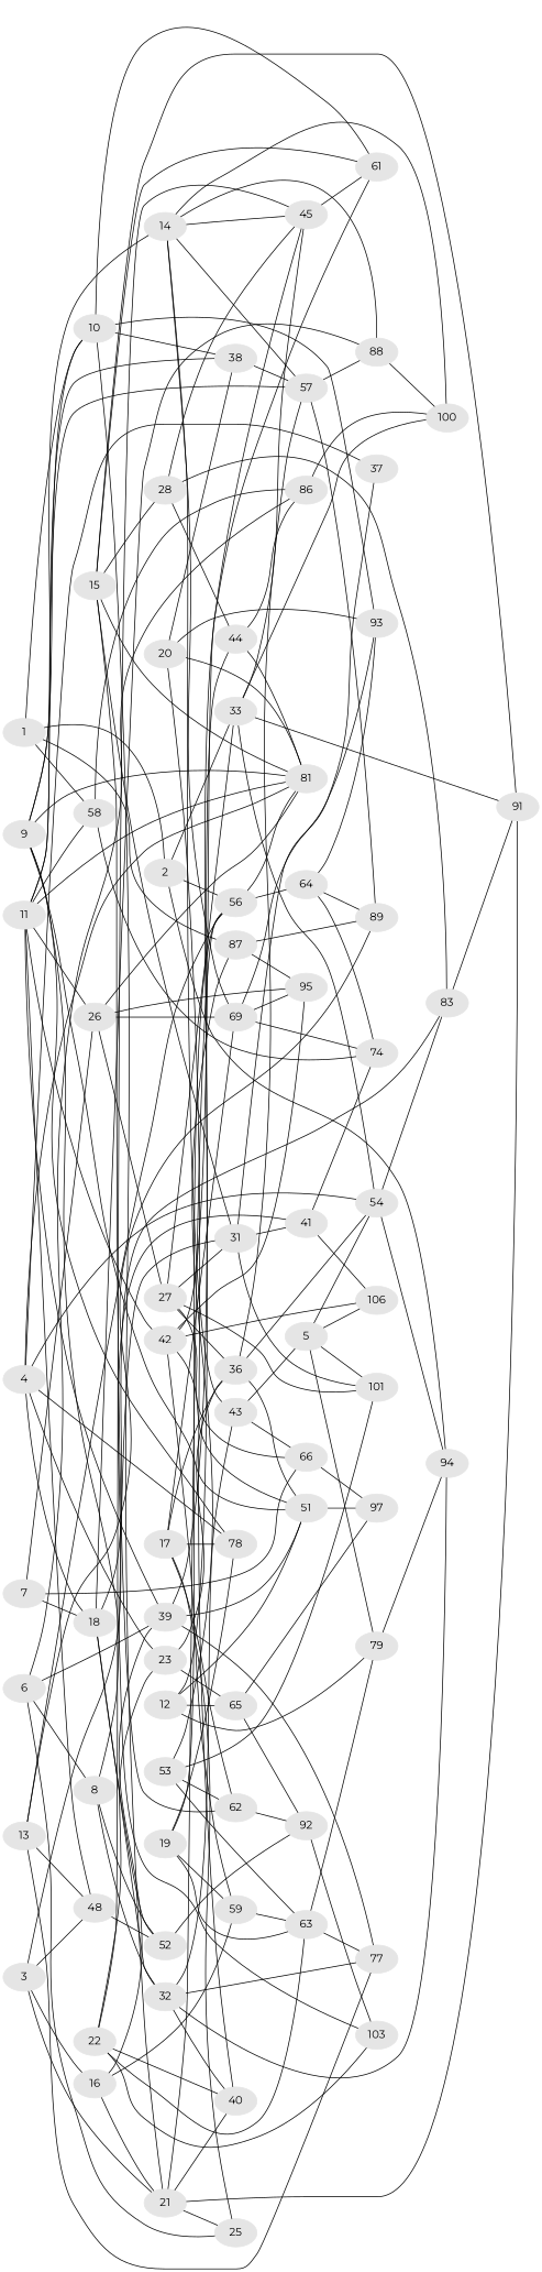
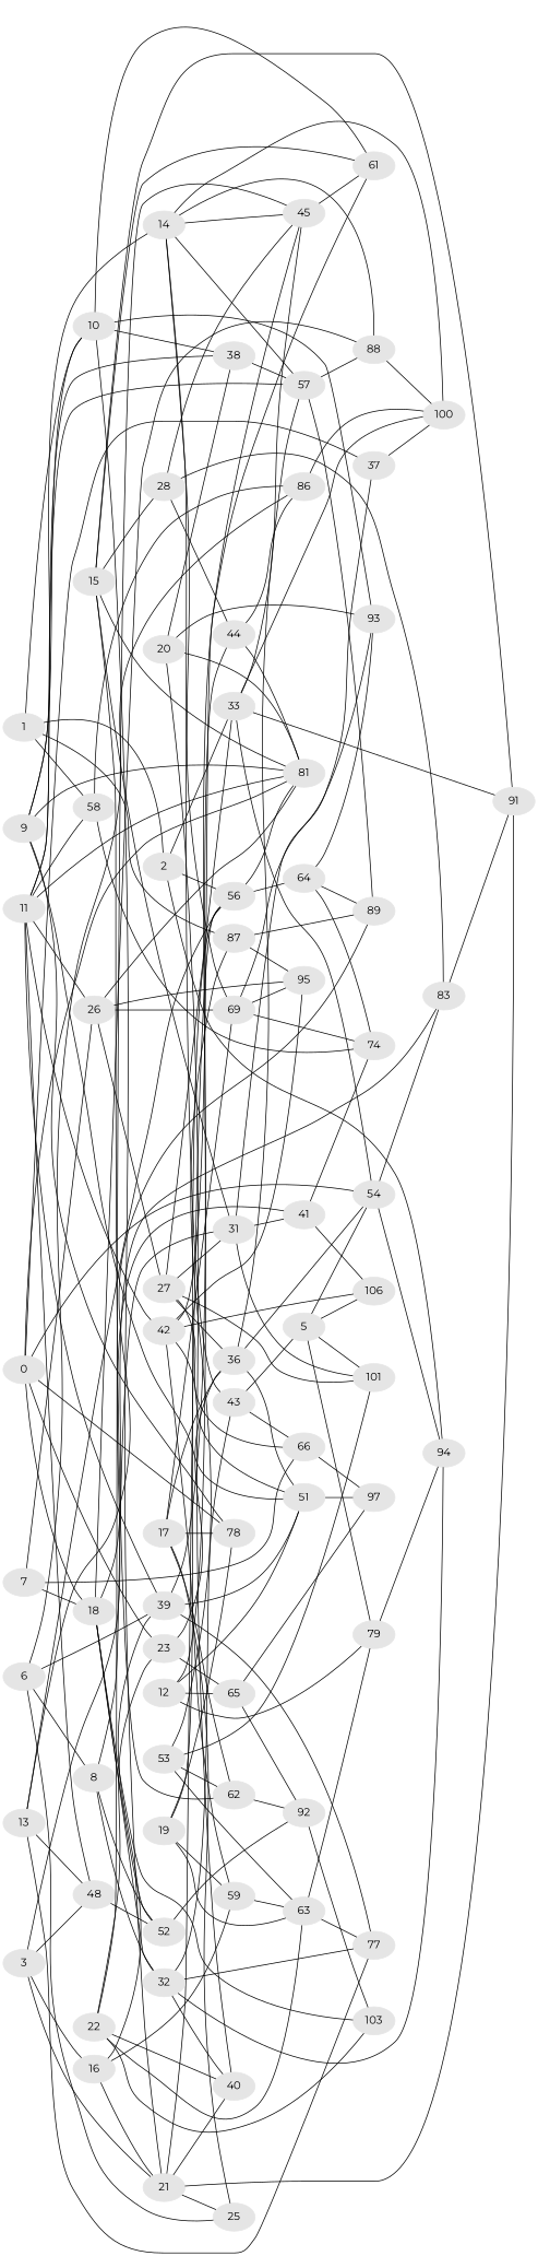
  graph {
    fontname=Montserrat
    rankdir=LR
    node [color=gray90 fontname=Montserrat style=filled]
    edge [fontname=Montserrat]
    1
    2
    10 [super="+73"]
    58
    87
    33 [super="+105"]
    56 [super="+96"]
    94
    21 [super="+30+55"]
    38
    61
    93
    86
    74
    89
    95
    54 [super="+80"]
    45 [super="+62"]
    100 [super="+102"]
    91
    81 [super="+82"]
    64
    3
    16
    41
    48
    39 [super="+71"]
    59
    25
    40
    106
    52
-   4 [super="+85"]
+   4 [super="+85" label=0]
    18 [super="+29+60"]
    23
    37
    78
    32 [super="+50"]
    88
    83
    65
    36 [super="+104"]
    5
    79
    101
    6
    8
    31 [super="+35"]
    51 [super="+107"]
    77
    7
    26 [super="+99"]
    66
    69 [super="+76"]
    27 [super="+92"]
    97
    43
    n58 [label=92]
    9 [super="+24"]
    14 [super="+46"]
    103
    57 [super="+90"]
    11 [super="+72+68"]
    42 [super="+70"]
    12
    44
    13
    15 [super="+84"]
    28
    n70 [label=62]
    63 [super="+75"]
    17 [super="+49"]
    19
    20
    22 [super="+34"]
    53
    1 -- 2
    1 -- 10
    1 -- 58
    1 -- 87
    2 -- 33
    2 -- 56
    2 -- 94
    10 -- 21
    10 -- 38
    10 -- 61
    10 -- 93
    58 -- 86
    58 -- 74
    87 -- 89
    87 -- 95
    33 -- 54
    33 -- 45
    33 -- 100
    33 -- 91
    56 -- 81
    56 -- 64
    21 -- 56
    21 -- 91
    21 -- 25 [weight=2]
    21 -- 40
    38 -- 57
    86 -- 100
    54 -- 94
    54 -- 83
    45 -- 61
    64 -- 93
    64 -- 74
    64 -- 89
    3 -- 21
    3 -- 16
    3 -- 41
    3 -- 48
    16 -- 21
    16 -- 39
    16 -- 59
    41 -- 74
    41 -- 106
    48 -- 52
    39 -- 45
    39 -- 51
    39 -- 77
    59 -- 63
    52 -- n58
    4 -- 54
    4 -- 81
    4 -- 18
    4 -- 23
    4 -- 37
    4 -- 78
    18 -- 52
    18 -- 32
    18 -- 88
    18 -- 83
    23 -- 65
    23 -- 36
+   37 -- 100 [weight=2]
    32 -- 94
    32 -- 40
    32 -- 77
    32 -- 43
    88 -- 100
    83 -- 91
    65 -- 97
    65 -- n58
    36 -- 54
    36 -- 51
    36 -- 57
    5 -- 54
    5 -- 106
    5 -- 79
    5 -- 101
    79 -- 94
    6 -- 86
    6 -- 39
    6 -- 25
    6 -- 8
    8 -- 52
    8 -- 32
    8 -- 31
    31 -- 41
    31 -- 37
    31 -- 101
    51 -- 97
    7 -- 18 [weight=2]
    7 -- 26
    7 -- 66
    26 -- 95
    26 -- 81
    26 -- 69
    26 -- 27
    66 -- 97
    69 -- 93
    69 -- 74
    69 -- 95
    27 -- 33
    27 -- 36
    27 -- 101
    27 -- 31
    27 -- 66
    43 -- 5
    43 -- 66
    n58 -- 103
    9 -- 10
    9 -- 81
    9 -- 78
    9 -- 51
    9 -- 14
-   9 -- 103
+   18 -- 103
    14 -- 45
    14 -- 100
    14 -- 88
    14 -- 69
    14 -- 43
    14 -- 57
    57 -- 89
    57 -- 88
    11 -- 58
    11 -- 38
    11 -- 81
    11 -- 48
    11 -- 39
    11 -- 26
    11 -- 57
    11 -- 42
    42 -- 61
    42 -- 95
    42 -- 59
    42 -- 106
    42 -- 51
    12 -- 65
    12 -- 79
    12 -- 51
    12 -- 44
    44 -- 86
    44 -- 81
    13 -- 56
    13 -- 89
    13 -- 48
    13 -- 77
    15 -- 61
    15 -- 91
    15 -- 81
    15 -- 31
    15 -- 28
    15 -- n70
    28 -- 45
    28 -- 83
    28 -- 44
    n70 -- n58
    63 -- 79
    63 -- 77
    17 -- 25
    17 -- 78
    17 -- 36
    17 -- 69
    17 -- n70
    19 -- 56
    19 -- 59
    19 -- 78
    19 -- 63
    20 -- 38
    20 -- 93
    20 -- 81
    20 -- 40
    22 -- 45
    22 -- 40
    22 -- 23
    22 -- 103 [weight=2]
    22 -- 63
    53 -- 87
    53 -- 101
    53 -- n70
    53 -- 63
  }
